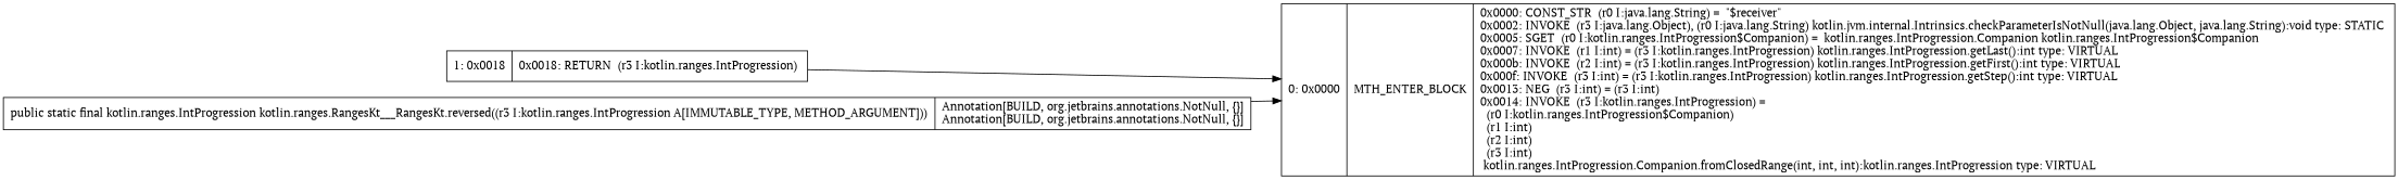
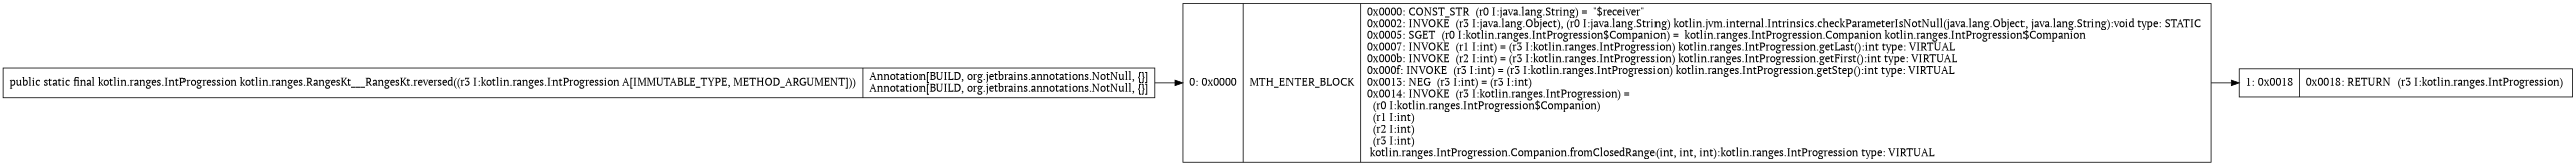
  digraph {
    rankdir=LR
    fontname="PT Serif"
    node [shape=record fontname="PT Serif"]
    edge [fontname="PT Serif"]
    n1 [label="{0\:\ 0x0000|MTH_ENTER_BLOCK\l|0x0000: CONST_STR  (r0 I:java.lang.String) =  \"$receiver\" \l0x0002: INVOKE  (r3 I:java.lang.Object), (r0 I:java.lang.String) kotlin.jvm.internal.Intrinsics.checkParameterIsNotNull(java.lang.Object, java.lang.String):void type: STATIC \l0x0005: SGET  (r0 I:kotlin.ranges.IntProgression$Companion) =  kotlin.ranges.IntProgression.Companion kotlin.ranges.IntProgression$Companion \l0x0007: INVOKE  (r1 I:int) = (r3 I:kotlin.ranges.IntProgression) kotlin.ranges.IntProgression.getLast():int type: VIRTUAL \l0x000b: INVOKE  (r2 I:int) = (r3 I:kotlin.ranges.IntProgression) kotlin.ranges.IntProgression.getFirst():int type: VIRTUAL \l0x000f: INVOKE  (r3 I:int) = (r3 I:kotlin.ranges.IntProgression) kotlin.ranges.IntProgression.getStep():int type: VIRTUAL \l0x0013: NEG  (r3 I:int) = (r3 I:int) \l0x0014: INVOKE  (r3 I:kotlin.ranges.IntProgression) = \l  (r0 I:kotlin.ranges.IntProgression$Companion)\l  (r1 I:int)\l  (r2 I:int)\l  (r3 I:int)\l kotlin.ranges.IntProgression.Companion.fromClosedRange(int, int, int):kotlin.ranges.IntProgression type: VIRTUAL \l}"]
    n2 [label="{1\:\ 0x0018|0x0018: RETURN  (r3 I:kotlin.ranges.IntProgression) \l}"]
    n3 [label="{public static final kotlin.ranges.IntProgression kotlin.ranges.RangesKt___RangesKt.reversed((r3 I:kotlin.ranges.IntProgression A[IMMUTABLE_TYPE, METHOD_ARGUMENT]))  | Annotation[BUILD, org.jetbrains.annotations.NotNull, \{\}]\lAnnotation[BUILD, org.jetbrains.annotations.NotNull, \{\}]\l}"]
-   n2 -> n1
+   n1 -> n2
    n3 -> n1
  }
